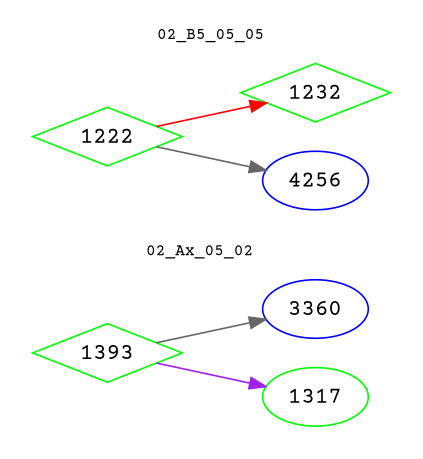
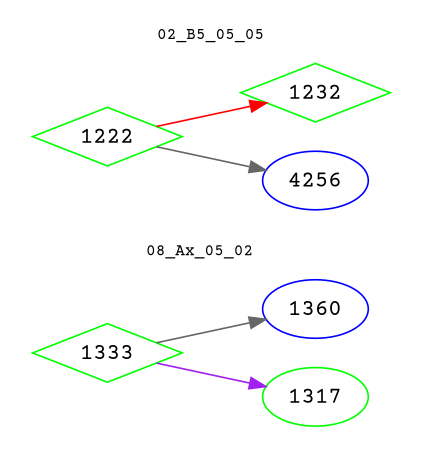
  digraph {
    fontname="Courier Prime"
    rankdir=LR
    node [color=green fontname="Courier Prime" shape=diamond]
    edge [color=gray40 fontname="Courier Prime"]
-   n1 [label=1393]
+   n1 [label=1333]
    n2 [label=1317 shape=ellipse]
-   n3 [color=blue label=3360 shape=ellipse]
+   n3 [color=blue label=1360 shape=ellipse]
    n4 [label=1222]
    n5 [color=blue label=4256 shape=ellipse]
    n6 [label=1232]
    subgraph cluster_1 {
      color=white
      fontsize=10
-     label="02_Ax_05_02"
+     label="08_Ax_05_02"
      n1
      n2
      n3
    }
    subgraph cluster_2 {
      color=white
      fontsize=10
      label="02_B5_05_05"
      n4
      n5
      n6
    }
    n1 -> n2 [color=purple]
    n1 -> n3
    n4 -> n5
    n4 -> n6 [color=red]
  }
